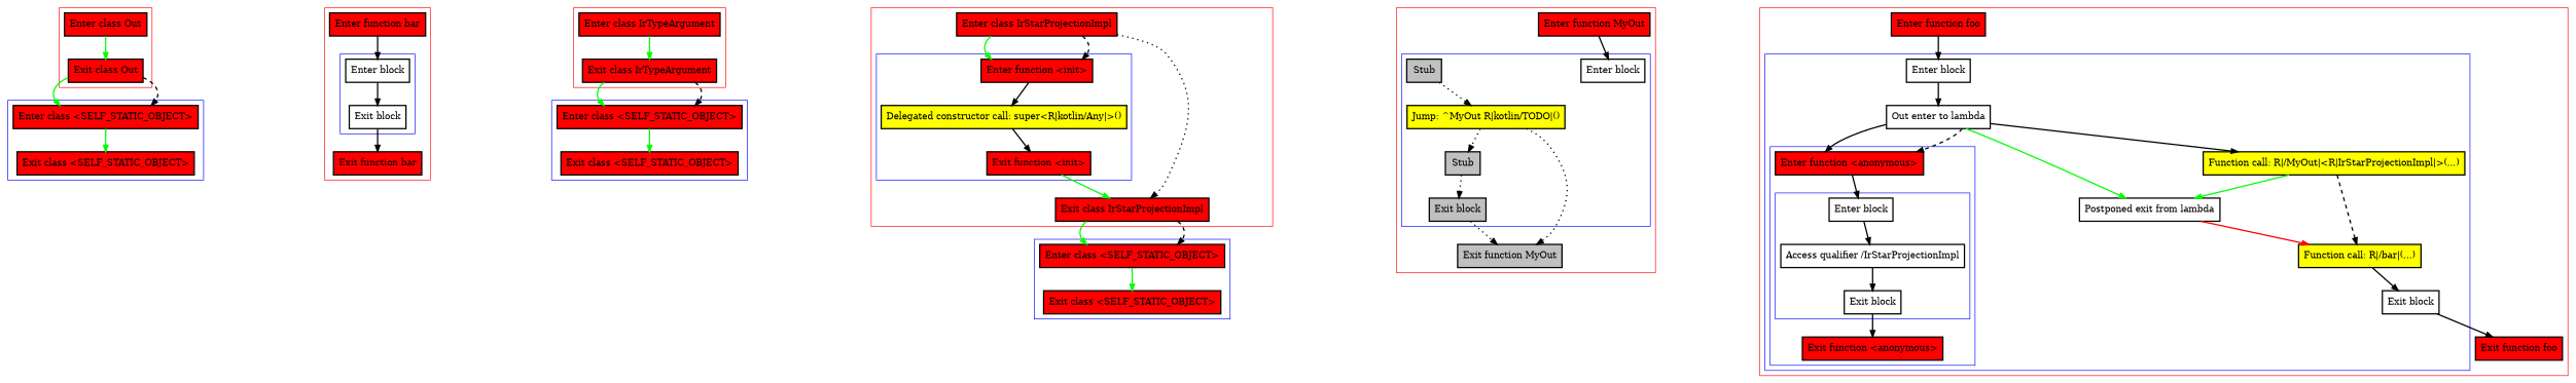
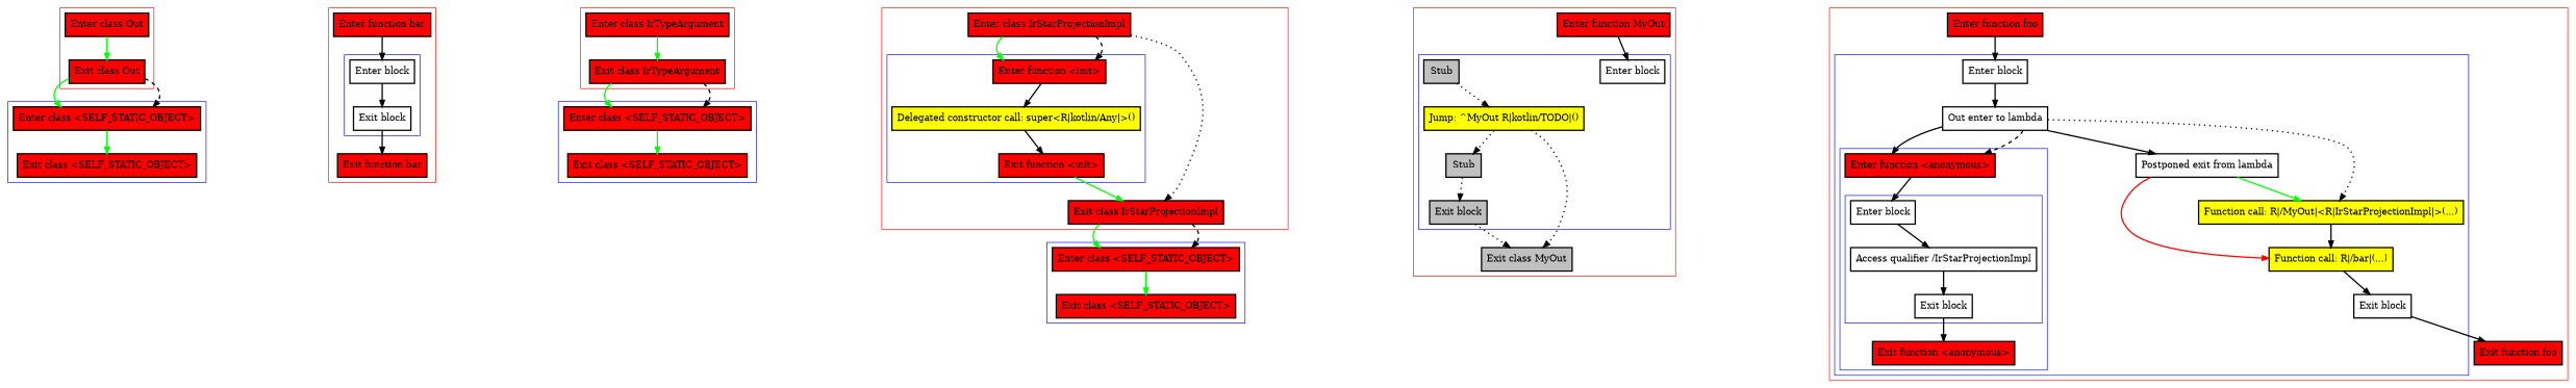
  digraph {
    nodesep=3
    node [fillcolor=red penwidth=2 shape=box style=filled]
    edge [penwidth=2]
    n1 [label="Enter class Out"]
    n2 [label="Exit class Out"]
    n3 [label="Enter class <SELF_STATIC_OBJECT>"]
    n4 [label="Exit class <SELF_STATIC_OBJECT>"]
    n5 [label="Enter block" fillcolor="" style=""]
    n6 [label="Exit block" fillcolor="" style=""]
    n7 [label="Enter function bar"]
    n8 [label="Exit function bar"]
    n9 [label="Enter class IrTypeArgument"]
    n10 [label="Exit class IrTypeArgument"]
    n11 [label="Enter class <SELF_STATIC_OBJECT>"]
    n12 [label="Exit class <SELF_STATIC_OBJECT>"]
    n13 [label="Enter function <init>"]
    n14 [fillcolor=yellow label="Delegated constructor call: super<R|kotlin/Any|>()"]
    n15 [label="Exit function <init>"]
    n16 [label="Enter class IrStarProjectionImpl"]
    n17 [label="Exit class IrStarProjectionImpl"]
    n18 [label="Enter class <SELF_STATIC_OBJECT>"]
    n19 [label="Exit class <SELF_STATIC_OBJECT>"]
    n20 [label="Enter block" fillcolor="" style=""]
    n21 [fillcolor=gray label=Stub]
    n22 [fillcolor=yellow label="Jump: ^MyOut R|kotlin/TODO|()"]
    n23 [fillcolor=gray label=Stub]
    n24 [fillcolor=gray label="Exit block"]
    n25 [label="Enter function MyOut"]
-   n26 [fillcolor=gray label="Exit function MyOut"]
+   n26 [fillcolor=gray label="Exit class MyOut"]
    n27 [label="Enter block" fillcolor="" style=""]
    n28 [label="Access qualifier /IrStarProjectionImpl" fillcolor="" style=""]
    n29 [label="Exit block" fillcolor="" style=""]
    n30 [label="Enter function <anonymous>"]
    n31 [label="Exit function <anonymous>"]
    n32 [label="Enter block" fillcolor="" style=""]
    n33 [label="Out enter to lambda" fillcolor="" style=""]
    n34 [label="Postponed exit from lambda" fillcolor="" style=""]
    n35 [fillcolor=yellow label="Function call: R|/MyOut|<R|IrStarProjectionImpl|>(...)"]
    n36 [fillcolor=yellow label="Function call: R|/bar|(...)"]
    n37 [label="Exit block" fillcolor="" style=""]
    n38 [label="Enter function foo"]
    n39 [label="Exit function foo"]
    subgraph cluster_1 {
      color=red
      n1
      n2
    }
    subgraph cluster_2 {
      color=blue
      n3
      n4
    }
    subgraph cluster_3 {
      color=red
      n7
      n8
      subgraph cluster_4 {
        color=blue
        n5
        n6
      }
    }
    subgraph cluster_5 {
      color=red
      n9
      n10
    }
    subgraph cluster_6 {
      color=blue
      n11
      n12
    }
    subgraph cluster_7 {
      color=red
      n16
      n17
      subgraph cluster_8 {
        color=blue
        n13
        n14
        n15
      }
    }
    subgraph cluster_9 {
      color=blue
      n18
      n19
    }
    subgraph cluster_10 {
      color=red
      n25
      n26
      subgraph cluster_11 {
        color=blue
        n20
        n21
        n22
        n23
        n24
      }
    }
    subgraph cluster_12 {
      color=red
      n38
      n39
      subgraph cluster_13 {
        color=blue
        n32
        n33
        n34
        n35
        n36
        n37
        subgraph cluster_14 {
          color=blue
          n30
          n31
          subgraph cluster_15 {
            color=blue
            n27
            n28
            n29
          }
        }
      }
    }
    n1 -> n2 [color=green]
    n2 -> n3 [color=green]
    n2 -> n3 [style=dashed]
    n3 -> n4 [color=green]
    n5 -> n6
    n6 -> n8
    n7 -> n5
    n9 -> n10 [color=green]
    n10 -> n11 [color=green]
    n10 -> n11 [style=dashed]
    n11 -> n12 [color=green]
    n13 -> n14
    n14 -> n15
    n15 -> n17 [color=green]
    n16 -> n13 [color=green]
    n16 -> n13 [style=dashed]
    n16 -> n17 [style=dotted]
    n17 -> n18 [color=green]
    n17 -> n18 [style=dashed]
    n18 -> n19 [color=green]
    n21 -> n22 [style=dotted]
    n22 -> n23 [style=dotted]
    n22 -> n26 [style=dotted]
    n23 -> n24 [style=dotted]
    n24 -> n26 [style=dotted]
    n25 -> n20
    n27 -> n28
    n28 -> n29
    n29 -> n31
    n30 -> n27
    n32 -> n33
    n33 -> n30
    n33 -> n30 [style=dashed]
-   n33 -> n34 [color=green]
-   n33 -> n35
-   n35 -> n34 [color=green]
+   n33 -> n34
+   n33 -> n35 [style=dotted]
+   n34 -> n35 [color=green]
    n34 -> n36 [color=red]
-   n35 -> n36 [style=dashed]
+   n35 -> n36
    n36 -> n37
    n37 -> n39
    n38 -> n32
  }
